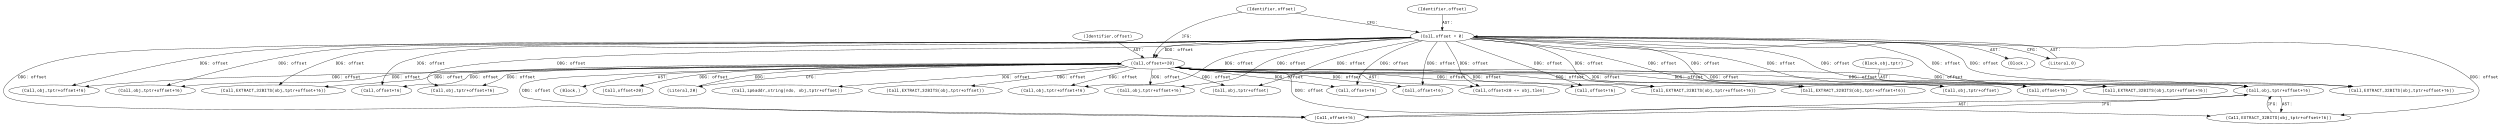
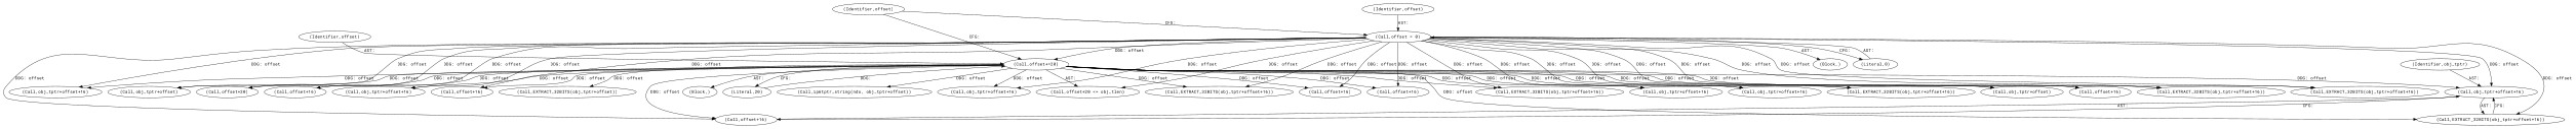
  digraph {
    fontname="Roboto Mono"
    node [fontname="Roboto Mono"]
    edge [fontname="Roboto Mono"]
    n1 [label="(Call,obj_tptr+offset+16)"]
    n2 [label="(Call,EXTRACT_32BITS(obj_tptr+offset+16))"]
    n3 [label="(Call,offset+16)"]
    n4 [label="(Call,offset+=20)"]
    n5 [label="(Call,obj_tptr+offset+16)"]
    n6 [label="(Block,)"]
    n7 [label="(Call,obj_tptr+offset)"]
    n8 [label="(Call,offset+20)"]
    n9 [label="(Call,obj_tptr+offset+16)"]
    n10 [label="(Call,obj_tptr+offset+16)"]
    n11 [label="(Call,EXTRACT_32BITS(obj_tptr+offset+16))"]
    n12 [label="(Call,offset+16)"]
    n13 [label="(Literal,20)"]
    n14 [label="(Call,obj_tptr+offset+16)"]
    n15 [label="(Call,obj_tptr+offset+16)"]
    n16 [label="(Call,EXTRACT_32BITS(obj_tptr+offset+16))"]
    n17 [label="(Call,obj_tptr+offset)"]
    n18 [label="(Call,offset+16)"]
    n19 [label="(Call,EXTRACT_32BITS(obj_tptr+offset+16))"]
    n20 [label="(Call,EXTRACT_32BITS(obj_tptr+offset+16))"]
-   n21 [label="(Call,ip6addr_string(ndo, obj_tptr+offset))"]
+   n21 [label="(Call,ip6tptr_string(ndo, obj_tptr+offset))"]
    n22 [label="(Call,EXTRACT_32BITS(obj_tptr+offset))"]
    n23 [label="(Call,offset+16)"]
    n24 [label="(Call,offset+16)"]
    n25 [label="(Call,offset+20 <= obj_tlen)"]
    n26 [label="(Call,offset+16)"]
    n27 [label="(Call,EXTRACT_32BITS(obj_tptr+offset+16))"]
    n28 [label="(Call,offset = 0)"]
    n29 [label="(Block,)"]
    n30 [label="(Literal,0)"]
    n31 [label="(Identifier,offset)"]
    n32 [label="(Identifier,offset)"]
    n33 [label="(Identifier,offset)"]
-   n34 [label="(Block,obj_tptr)"]
+   n34 [label="(Identifier,obj_tptr)"]
    n1 -> n2 [label="AST: "]
    n1 -> n3 [label="CFG: "]
    n2 -> n1 [label="CFG: "]
    n3 -> n1 [label="AST: "]
    n4 -> n1 [label="DDG: offset"]
    n4 -> n2 [label="DDG: offset"]
    n4 -> n3 [label="DDG: offset"]
    n4 -> n5 [label="DDG: offset"]
    n4 -> n6 [label="AST: "]
    n4 -> n7 [label="DDG: offset"]
    n4 -> n8 [label="DDG: offset"]
    n4 -> n9 [label="DDG: offset"]
    n4 -> n10 [label="DDG: offset"]
    n4 -> n11 [label="DDG: offset"]
    n4 -> n12 [label="DDG: offset"]
    n4 -> n13 [label="CFG: "]
    n4 -> n14 [label="DDG: offset"]
    n4 -> n15 [label="DDG: offset"]
    n4 -> n16 [label="DDG: offset"]
    n4 -> n17 [label="DDG: offset"]
    n4 -> n18 [label="DDG: offset"]
    n4 -> n19 [label="DDG: offset"]
    n4 -> n20 [label="DDG: offset"]
    n4 -> n21 [label="DDG: offset"]
    n4 -> n22 [label="DDG: offset"]
    n4 -> n23 [label="DDG: offset"]
    n4 -> n24 [label="DDG: offset"]
    n4 -> n25 [label="AST: "]
    n4 -> n26 [label="DDG: offset"]
    n4 -> n27 [label="DDG: offset"]
    n13 -> n4 [label="DDG: "]
    n28 -> n1 [label="DDG: offset"]
    n28 -> n2 [label="DDG: offset"]
    n28 -> n3 [label="DDG: offset"]
    n28 -> n4 [label="DDG: offset"]
    n28 -> n5 [label="DDG: offset"]
    n28 -> n7 [label="DDG: offset"]
+   n28 -> n8 [label="DDG: offset"]
    n28 -> n9 [label="DDG: offset"]
    n28 -> n10 [label="DDG: offset"]
    n28 -> n11 [label="DDG: offset"]
    n28 -> n12 [label="DDG: offset"]
    n28 -> n14 [label="DDG: offset"]
    n28 -> n15 [label="DDG: offset"]
    n28 -> n16 [label="DDG: offset"]
    n28 -> n17 [label="DDG: offset"]
    n28 -> n18 [label="DDG: offset"]
    n28 -> n19 [label="DDG: offset"]
    n28 -> n20 [label="DDG: offset"]
    n28 -> n23 [label="DDG: offset"]
    n28 -> n24 [label="DDG: offset"]
    n28 -> n25 [label="DDG: offset"]
    n28 -> n26 [label="DDG: offset"]
    n28 -> n27 [label="DDG: offset"]
    n28 -> n29 [label="AST: "]
    n28 -> n30 [label="CFG: "]
    n30 -> n28 [label="AST: "]
    n31 -> n28 [label="AST: "]
    n32 -> n4 [label="AST: "]
    n33 -> n4 [label="CFG: "]
    n33 -> n28 [label="CFG: "]
    n34 -> n1 [label="AST: "]
  }
